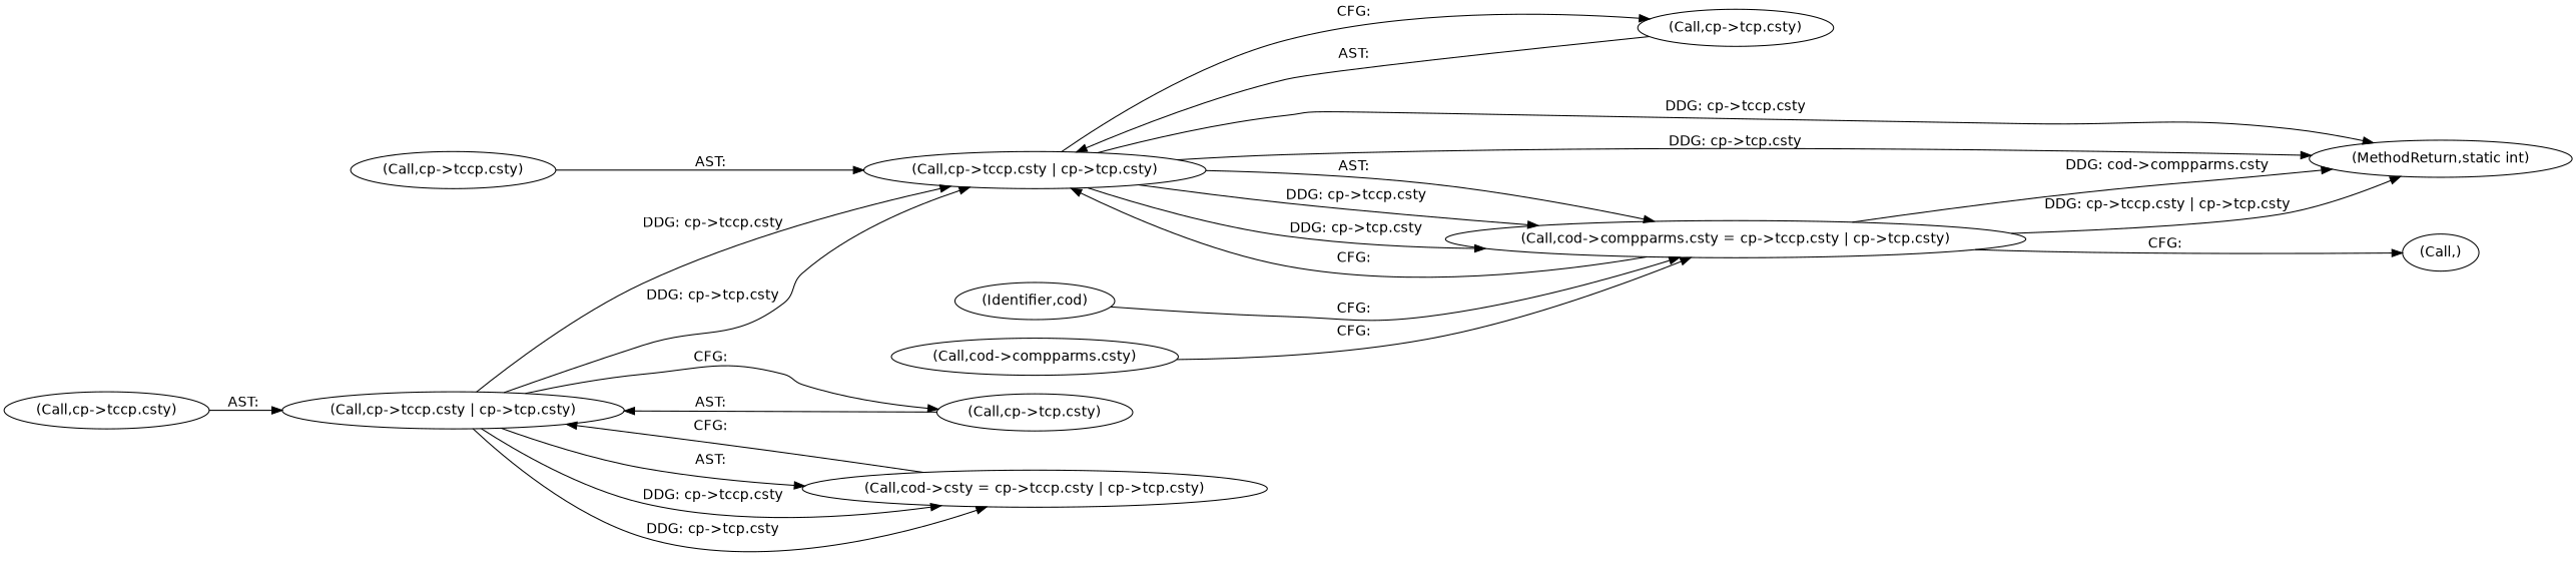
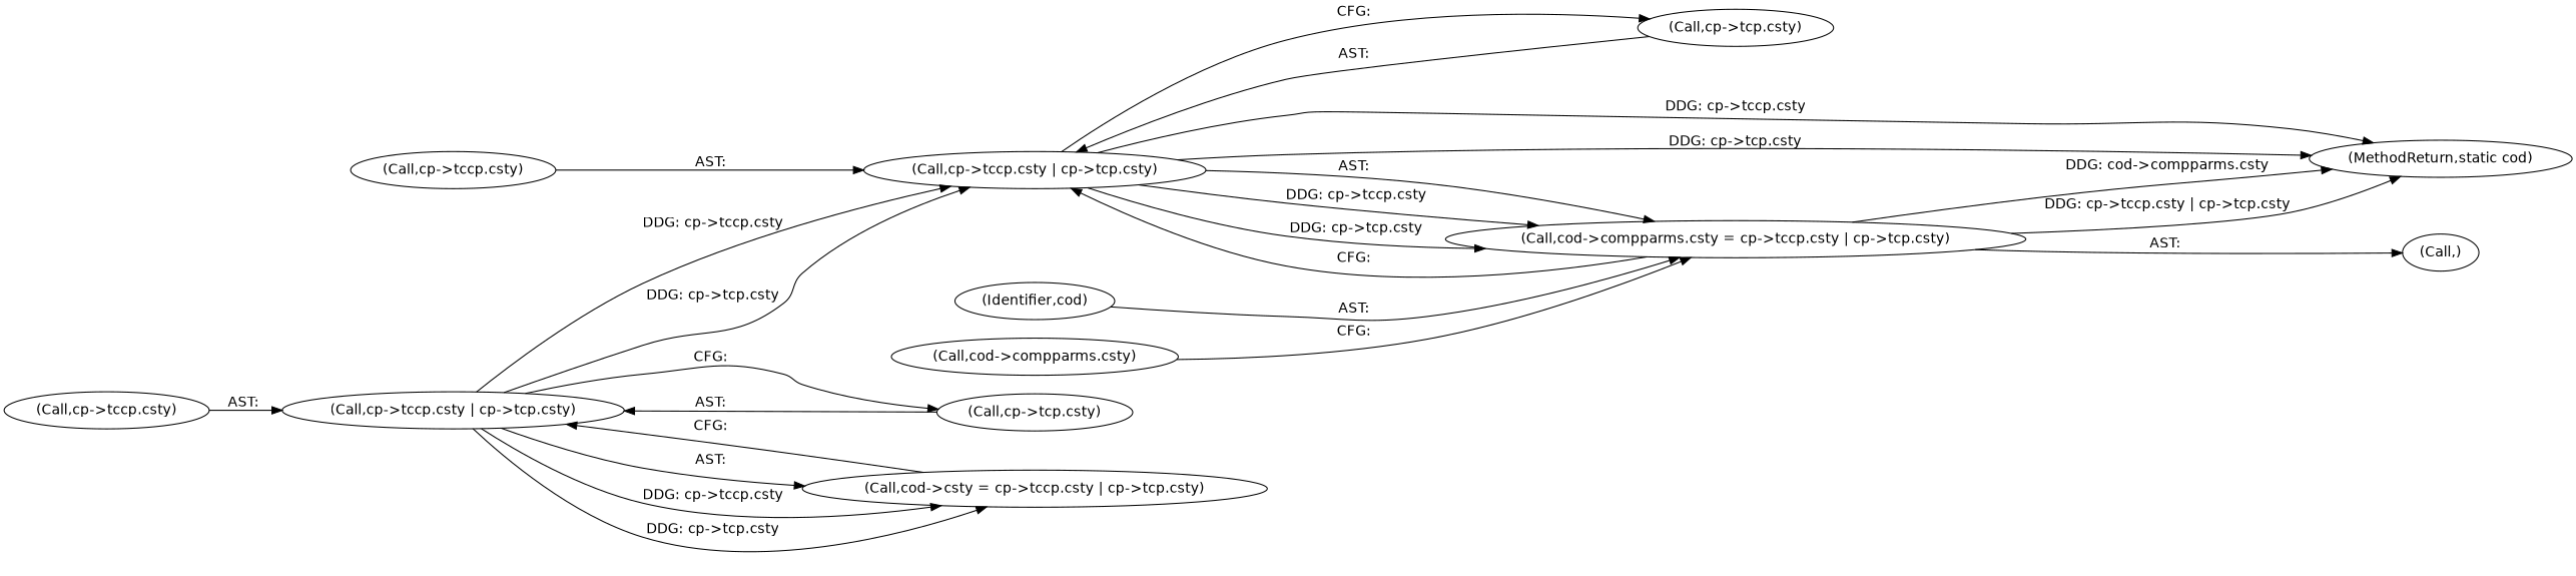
  digraph {
    fontname="DejaVu Sans"
    rankdir=LR
    node [fontname="DejaVu Sans"]
    edge [fontname="DejaVu Sans"]
    n1 [label="(Call,cp->tccp.csty | cp->tcp.csty)"]
    n2 [label="(Call,cod->compparms.csty = cp->tccp.csty | cp->tcp.csty)"]
-   n3 [label="(MethodReturn,static int)"]
+   n3 [label="(MethodReturn,static cod)"]
    n4 [label="(Call,cp->tcp.csty)"]
    n5 [label="(Call,)"]
    n6 [label="(Call,cp->tccp.csty | cp->tcp.csty)"]
    n7 [label="(Call,cp->tcp.csty)"]
    n8 [label="(Call,cod->csty = cp->tccp.csty | cp->tcp.csty)"]
    n9 [label="(Identifier,cod)"]
    n10 [label="(Call,cp->tccp.csty)"]
    n11 [label="(Call,cod->compparms.csty)"]
    n12 [label="(Call,cp->tccp.csty)"]
    n1 -> n2 [label="AST: "]
    n1 -> n2 [label="DDG: cp->tccp.csty"]
    n1 -> n2 [label="DDG: cp->tcp.csty"]
    n1 -> n3 [label="DDG: cp->tccp.csty"]
    n1 -> n3 [label="DDG: cp->tcp.csty"]
    n1 -> n4 [label="CFG: "]
    n2 -> n1 [label="CFG: "]
    n2 -> n3 [label="DDG: cp->tccp.csty | cp->tcp.csty"]
    n2 -> n3 [label="DDG: cod->compparms.csty"]
-   n2 -> n5 [label="CFG: "]
+   n2 -> n5 [label="AST: "]
    n4 -> n1 [label="AST: "]
    n6 -> n1 [label="DDG: cp->tccp.csty"]
    n6 -> n1 [label="DDG: cp->tcp.csty"]
    n6 -> n7 [label="CFG: "]
    n6 -> n8 [label="AST: "]
    n6 -> n8 [label="DDG: cp->tccp.csty"]
    n6 -> n8 [label="DDG: cp->tcp.csty"]
    n7 -> n6 [label="AST: "]
    n8 -> n6 [label="CFG: "]
-   n9 -> n2 [label="CFG: "]
+   n9 -> n2 [label="AST: "]
    n10 -> n6 [label="AST: "]
    n11 -> n2 [label="CFG: "]
    n12 -> n1 [label="AST: "]
  }
